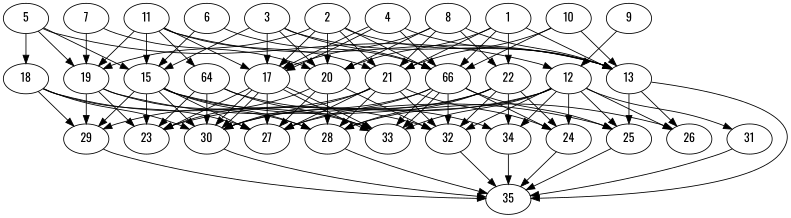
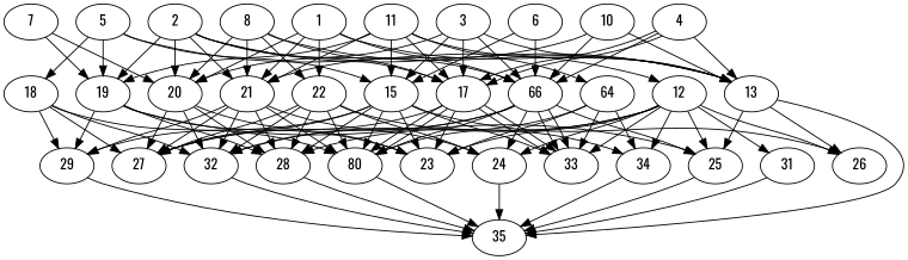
  digraph {
    fontname=Oswald
    node [alpha=0.09 fontname=Oswald]
    edge [fontname=Oswald]
    1 [expect_size=42007552]
    13 [alpha=0.15 expect_size=34695168]
    n3 [alpha=0.00 expect_size=34726912 label=66]
    20 [alpha=0.01 expect_size=41916416]
    21 [alpha=0.17 expect_size=21150720]
    22 [alpha=0.19 expect_size=48965632]
    25 [alpha=0.05 expect_size=37096448]
    26 [expect_size=19232768]
    35 [alpha=0.06 expect_size=11816960]
    24 [alpha=0.11 expect_size=6024192]
    32 [alpha=0.19 expect_size=25042944]
    33 [alpha=0.12 expect_size=23359488]
-   30 [alpha=0.04 expect_size=31347712]
+   30 [alpha=0.04 expect_size=31347712 label=80]
    27 [alpha=0.11 expect_size=19549184]
    23 [alpha=0.04 expect_size=17645568]
    28 [alpha=0.06 expect_size=22996992]
    29 [expect_size=31572992]
    34 [alpha=0.14 expect_size=33392640]
    2 [alpha=0.05 expect_size=20059136]
    17 [alpha=0.01 expect_size=32890880]
    19 [alpha=0.20 expect_size=10606592]
    3 [alpha=0.15 expect_size=11039744]
    15 [alpha=0.12 expect_size=32177152]
    4 [alpha=0.03 expect_size=9102336]
    5 [alpha=0.01 expect_size=21996544]
    12 [alpha=0.07 expect_size=22774784]
    18 [alpha=0.04 expect_size=50095104]
    31 [alpha=0.18 expect_size=32644096]
    6 [alpha=0.19 expect_size=30020608]
    7 [alpha=0.07 expect_size=48679936]
    8 [alpha=0.03 expect_size=34210816]
-   9 [alpha=0.13 expect_size=23180288]
    10 [alpha=0.11 expect_size=35759104]
    11 [alpha=0.12 expect_size=48003072]
    n35 [alpha=0.13 expect_size=23933952 label=64]
    1 -> 13
    1 -> n3
    1 -> 20
    1 -> 21
    1 -> 22
    13 -> 25
    13 -> 26
    13 -> 35
    n3 -> 25
    n3 -> 24
    n3 -> 32
    n3 -> 33
    n3 -> 33
    n3 -> 30
    n3 -> 27
    20 -> 32
    20 -> 27
    20 -> 23
    20 -> 28
    21 -> 24
    21 -> 32
    21 -> 30
    21 -> 27
    21 -> 28
    21 -> 29
    22 -> 24
    22 -> 32
    22 -> 30
    22 -> 27
    22 -> 28
    22 -> 34
    25 -> 35
    24 -> 35
    32 -> 35
    30 -> 35
    28 -> 35
    29 -> 35
    34 -> 35
    2 -> 13
    2 -> n3
    2 -> 20
    2 -> 21
    2 -> 17
    2 -> 19
    17 -> 33
    17 -> 33
    17 -> 30
    17 -> 30
    17 -> 27
    17 -> 23
    19 -> 25
    19 -> 23
    19 -> 28
    19 -> 29
    3 -> 13
    3 -> n3
    3 -> 20
    3 -> 17
    3 -> 15
    15 -> 26
    15 -> 33
    15 -> 30
    15 -> 27
    15 -> 23
    15 -> 28
    15 -> 29
    4 -> 13
    4 -> n3
    4 -> 17
    4 -> 17
    5 -> 19
    5 -> 15
    5 -> 12
    5 -> 18
    12 -> 25
    12 -> 26
    12 -> 24
    12 -> 32
    12 -> 33
    12 -> 23
    12 -> 28
    12 -> 34
    12 -> 31
    18 -> 32
    18 -> 30
    18 -> 27
    18 -> 29
    31 -> 35
    6 -> n3
    6 -> 15
    7 -> 20
    7 -> 19
    8 -> 13
    8 -> 20
    8 -> 21
    8 -> 22
    8 -> 17
-   9 -> 12
    10 -> 13
    10 -> n3
    10 -> 21
    11 -> 13
    11 -> 21
    11 -> 17
    11 -> 19
    11 -> 15
    11 -> n35
    n35 -> 33
    n35 -> 30
    n35 -> 23
    n35 -> 34
  }
